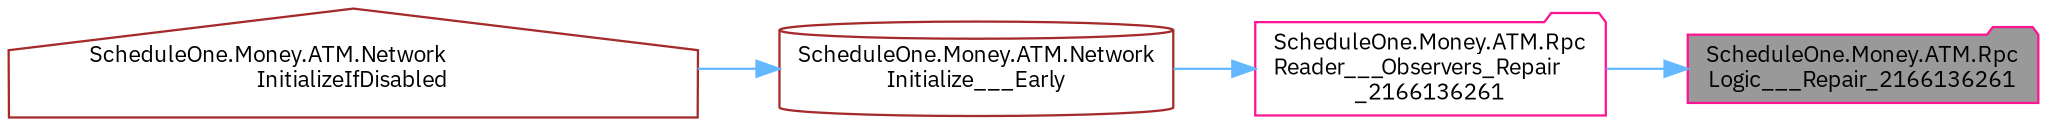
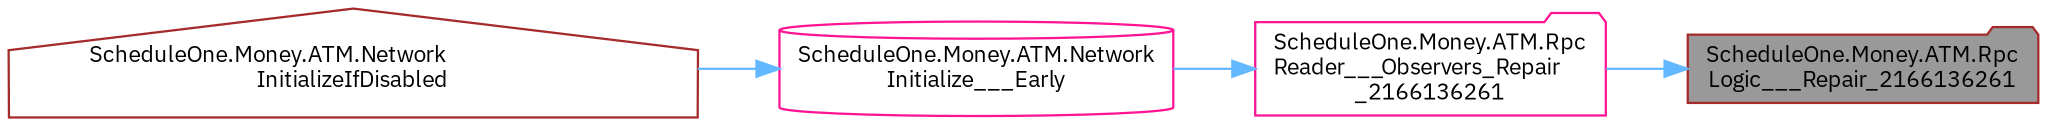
  digraph {
    fontname="IBM Plex Sans"
    rankdir=RL
    node [color=brown fillcolor=white fontname="IBM Plex Sans" fontsize=10 shape=folder style=filled]
    edge [color=steelblue1 dir=back fontname="IBM Plex Sans" fontsize=10 labelfontname=Helvetica labelfontsize=10 style=solid]
-   n1 [color=deeppink fillcolor=grey60 fontcolor=black height=0.2 label="ScheduleOne.Money.ATM.Rpc\lLogic___Repair_2166136261" width=0.4]
+   n1 [fillcolor=grey60 fontcolor=black height=0.2 label="ScheduleOne.Money.ATM.Rpc\lLogic___Repair_2166136261" width=0.4]
    n2 [color=deeppink height=0.2 label="ScheduleOne.Money.ATM.Rpc\lReader___Observers_Repair\l_2166136261" width=0.4]
-   n3 [height=0.2 label="ScheduleOne.Money.ATM.Network\lInitialize___Early" shape=cylinder width=0.4]
+   n3 [color=deeppink height=0.2 label="ScheduleOne.Money.ATM.Network\lInitialize___Early" shape=cylinder width=0.4]
    n4 [height=0.2 label="ScheduleOne.Money.ATM.Network\lInitializeIfDisabled" shape=house width=0.4]
    n1 -> n2
    n2 -> n3
    n3 -> n4
  }
